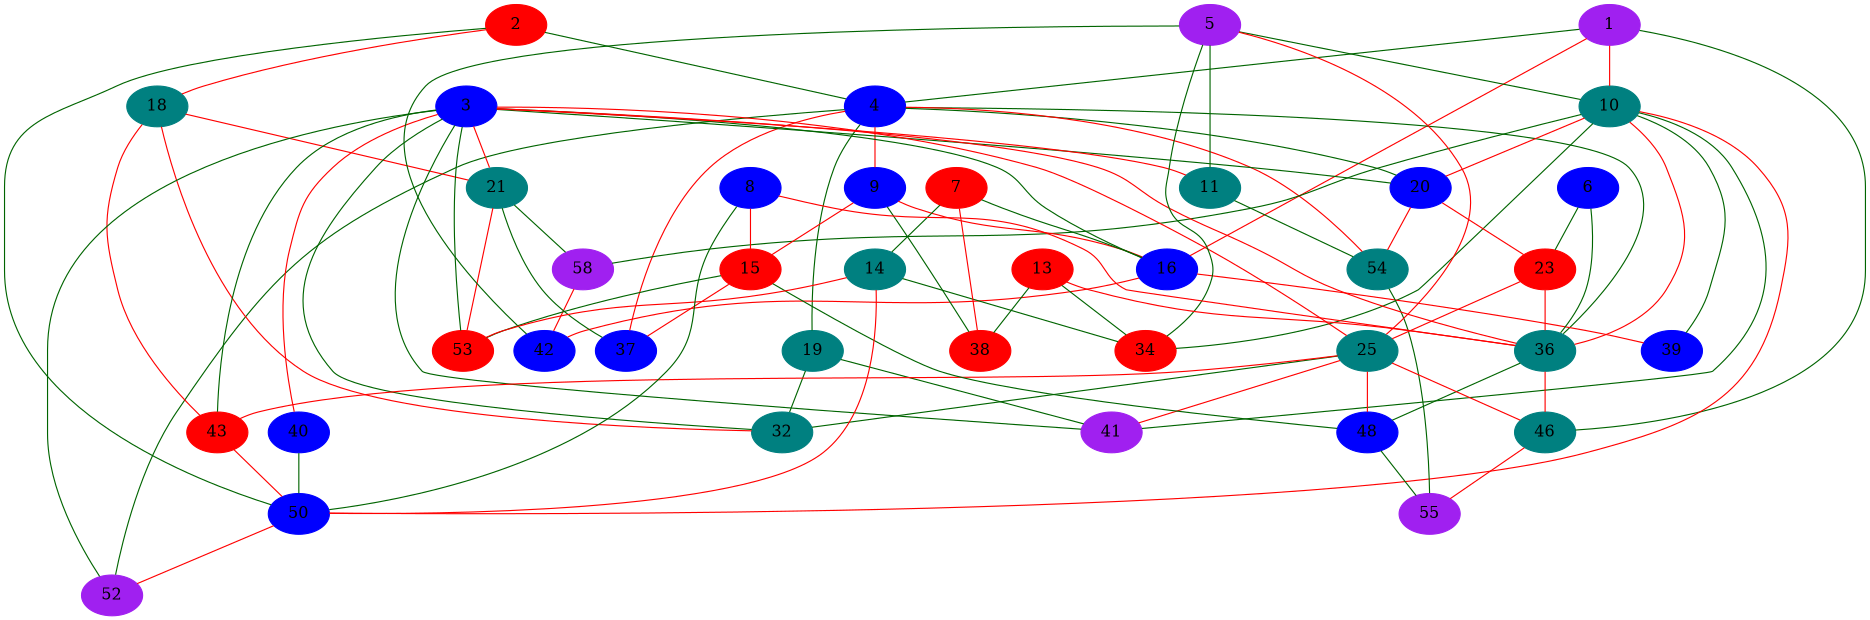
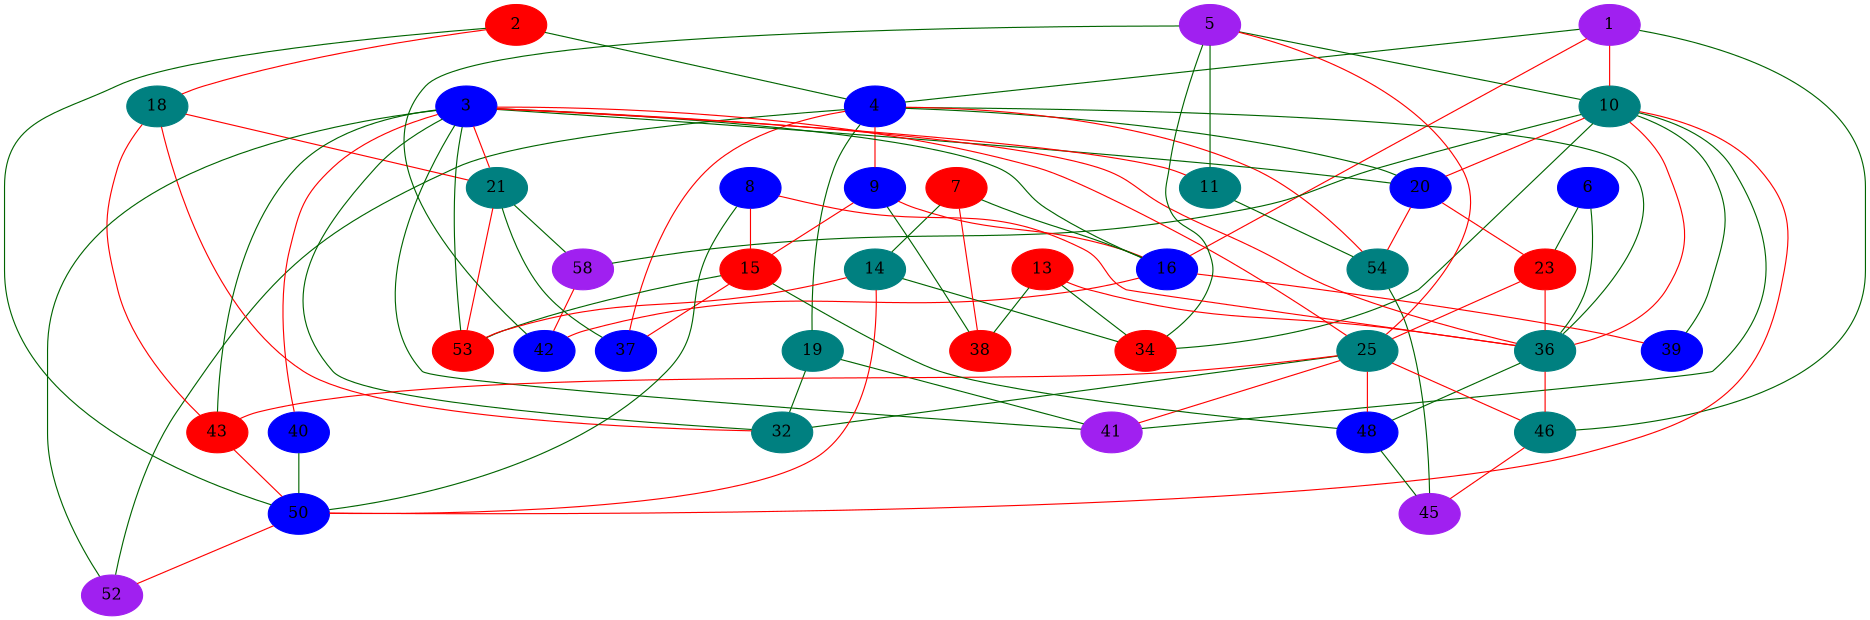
  graph {
    node [color=blue style=filled]
    edge [color=darkgreen]
    1 [color=purple super="+31"]
    4 [super="+12+35"]
    10 [color=teal super="+45"]
    16 [super="+49"]
    46 [color=teal]
    20
    36 [color=teal super="+44"]
    52 [color=purple]
    9
    19 [color=teal]
    37
    54 [color=teal]
    50
    41 [color=purple]
    34 [color=red]
    n16 [color=purple label=58]
    39
    42
-   55 [color=purple]
+   55 [color=purple label=45]
    2 [color=red]
    18 [color=teal]
    21 [color=teal super="+22"]
    32 [color=teal]
    43 [color=red super="+51"]
    3 [super="+33+29"]
    11 [color=teal]
    25 [color=teal super="+47"]
    40
    53 [color=red]
    23 [color=red super="+30"]
    48
    38 [color=red]
    15 [color=red super="+26"]
    5 [color=purple super="+27"]
    6
    14 [color=teal super="+24"]
    7 [color=red]
    8
    13 [color=red]
    1 -- 4
    1 -- 10 [color=red]
    1 -- 16 [color=red]
    1 -- 46 [weight=2]
    4 -- 20
    4 -- 36 [weight=2]
    4 -- 52
    4 -- 9 [color=red]
    4 -- 19
    4 -- 37 [color=red]
    4 -- 54 [color=red]
    10 -- 20 [color=red]
    10 -- 36 [color=red]
    10 -- 50 [color=red]
    10 -- 41
    10 -- 34
    10 -- n16
    10 -- 39
    16 -- 39 [color=red]
    16 -- 42 [color=red]
    46 -- 55 [color=red]
    20 -- 54 [color=red]
    20 -- 23 [color=red]
    36 -- 46 [color=red]
    36 -- 48
    9 -- 16 [color=red weight=2]
    9 -- 38
    9 -- 15 [color=red]
    19 -- 41
    19 -- 32
    54 -- 55
    50 -- 52 [color=red]
    n16 -- 42 [color=red]
    2 -- 4 [weight=2]
    2 -- 50
    2 -- 18 [color=red]
    18 -- 21 [color=red]
    18 -- 32 [color=red]
    18 -- 43 [color=red]
    21 -- 37
    21 -- n16
    21 -- 53 [color=red]
    43 -- 50 [color=red]
    3 -- 16
    3 -- 20
    3 -- 36 [color=red]
    3 -- 52
    3 -- 41
    3 -- 21 [color=red]
    3 -- 32
    3 -- 43
    3 -- 11 [color=red]
    3 -- 25 [color=red]
    3 -- 40 [color=red]
    3 -- 53
    11 -- 54
    25 -- 46 [color=red]
    25 -- 41 [color=red]
    25 -- 32
    25 -- 43 [color=red]
    25 -- 48 [color=red]
    40 -- 50
    23 -- 36 [color=red]
    23 -- 25 [color=red weight=2]
    48 -- 55
    15 -- 37 [color=red]
    15 -- 53
    15 -- 48
    5 -- 10
    5 -- 34
    5 -- 42
    5 -- 11
    5 -- 25 [color=red]
    6 -- 36
    6 -- 23
    14 -- 50 [color=red]
    14 -- 34
    14 -- 53 [color=red]
    7 -- 16
    7 -- 38 [color=red]
    7 -- 14
    8 -- 36 [color=red]
    8 -- 50
    8 -- 15 [color=red]
    13 -- 36 [color=red]
    13 -- 34
    13 -- 38
  }
